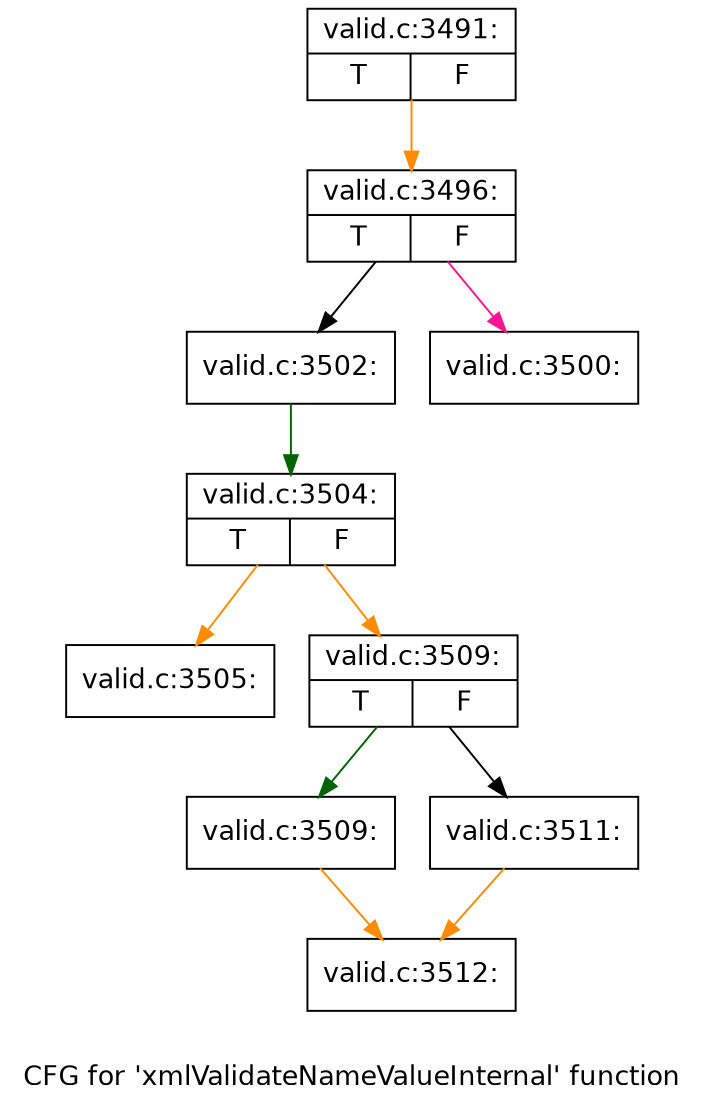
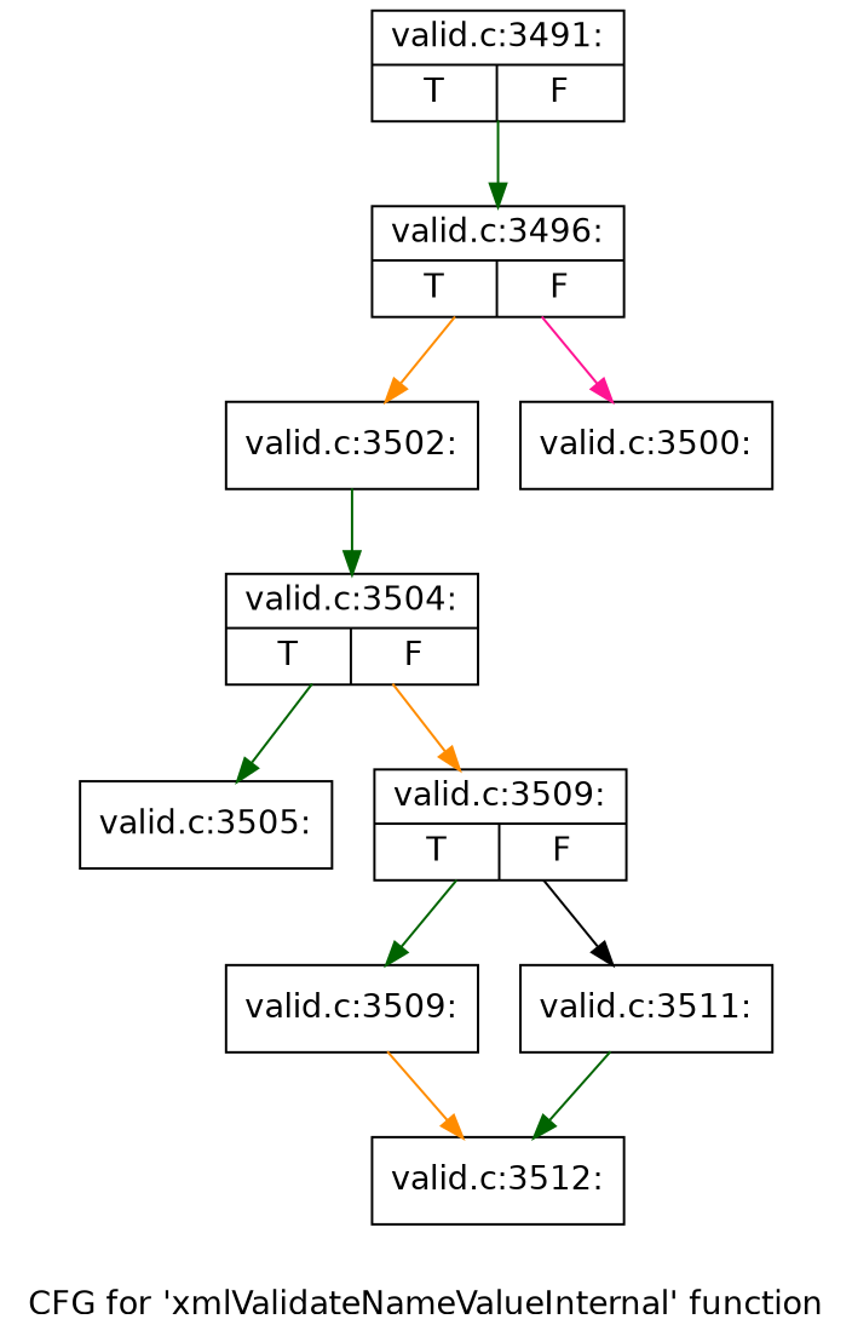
  digraph {
    fontname="DejaVu Sans"
    label="CFG for 'xmlValidateNameValueInternal' function"
    node [fontname="DejaVu Sans" shape=record]
    edge [color=darkorange fontname="DejaVu Sans"]
    n1 [label="{valid.c:3491:|{<s0>T|<s1>F}}"]
    n2 [label="{valid.c:3496:|{<s0>T|<s1>F}}"]
    n3 [label="{valid.c:3502:}"]
    n4 [label="{valid.c:3500:}"]
    n5 [label="{valid.c:3512:}"]
    n6 [label="{valid.c:3504:|{<s0>T|<s1>F}}"]
    n7 [label="{valid.c:3505:}"]
    n8 [label="{valid.c:3509:|{<s0>T|<s1>F}}"]
    n9 [label="{valid.c:3509:}"]
    n10 [label="{valid.c:3511:}"]
-   n1 -> n2
-   n2 -> n3 [color=black]
+   n1 -> n2 [color=darkgreen]
+   n2 -> n3
    n2 -> n4 [color=deeppink]
    n3 -> n6 [color=darkgreen]
-   n6 -> n7
+   n6 -> n7 [color=darkgreen]
    n6 -> n8
    n8 -> n9 [color=darkgreen]
    n8 -> n10 [color=black]
    n9 -> n5
-   n10 -> n5
+   n10 -> n5 [color=darkgreen]
  }
